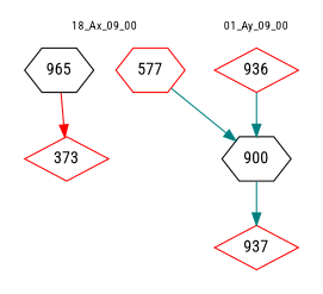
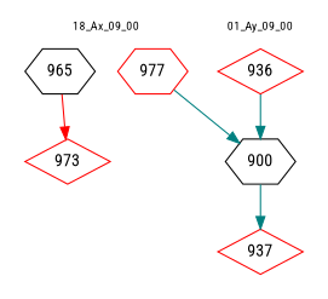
  digraph {
    fontname="Roboto Condensed"
    node [color=red fontname="Roboto Condensed" shape=hexagon]
    edge [color=teal fontname="Roboto Condensed"]
-   n1 [label=577]
+   n1 [label=977]
    n2 [color=black label=965]
-   n3 [label=373 shape=diamond]
+   n3 [label=973 shape=diamond]
    n4 [label=936 shape=diamond]
    n5 [color=black label=900]
    n6 [label=937 shape=diamond]
    subgraph cluster_1 {
      color=white
      fontsize=10
      label="18_Ax_09_00"
      n1
      n2
      n3
    }
    subgraph cluster_2 {
      color=white
      fontsize=10
      label="01_Ay_09_00"
      n4
      n5
      n6
    }
    n1 -> n5
    n2 -> n3 [color=red]
    n4 -> n5
    n5 -> n6
  }
